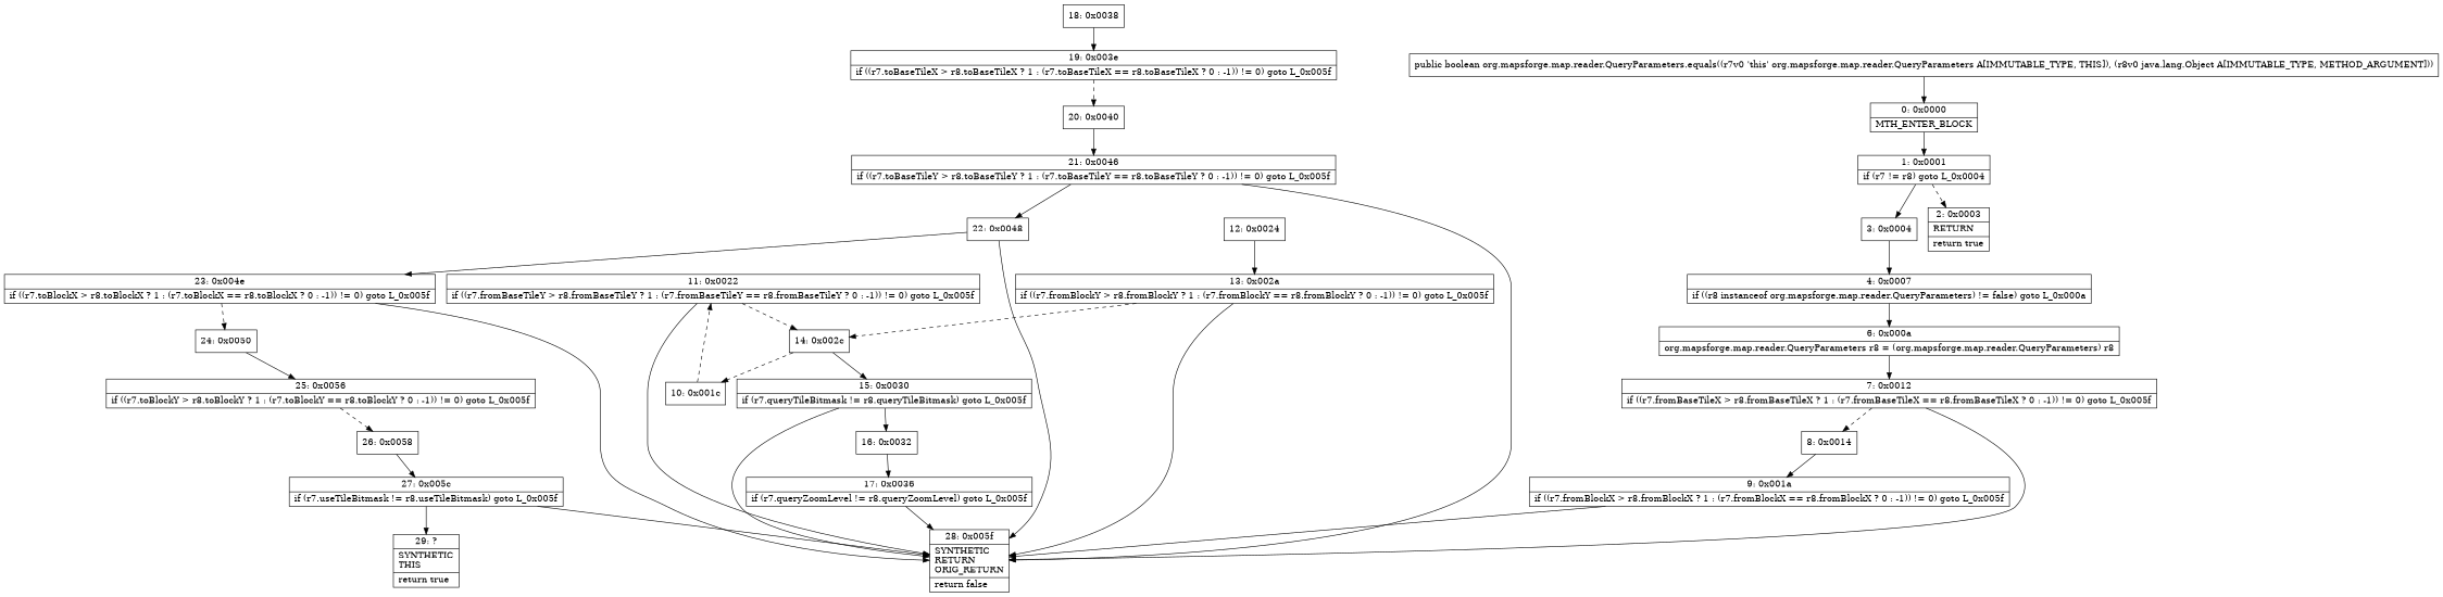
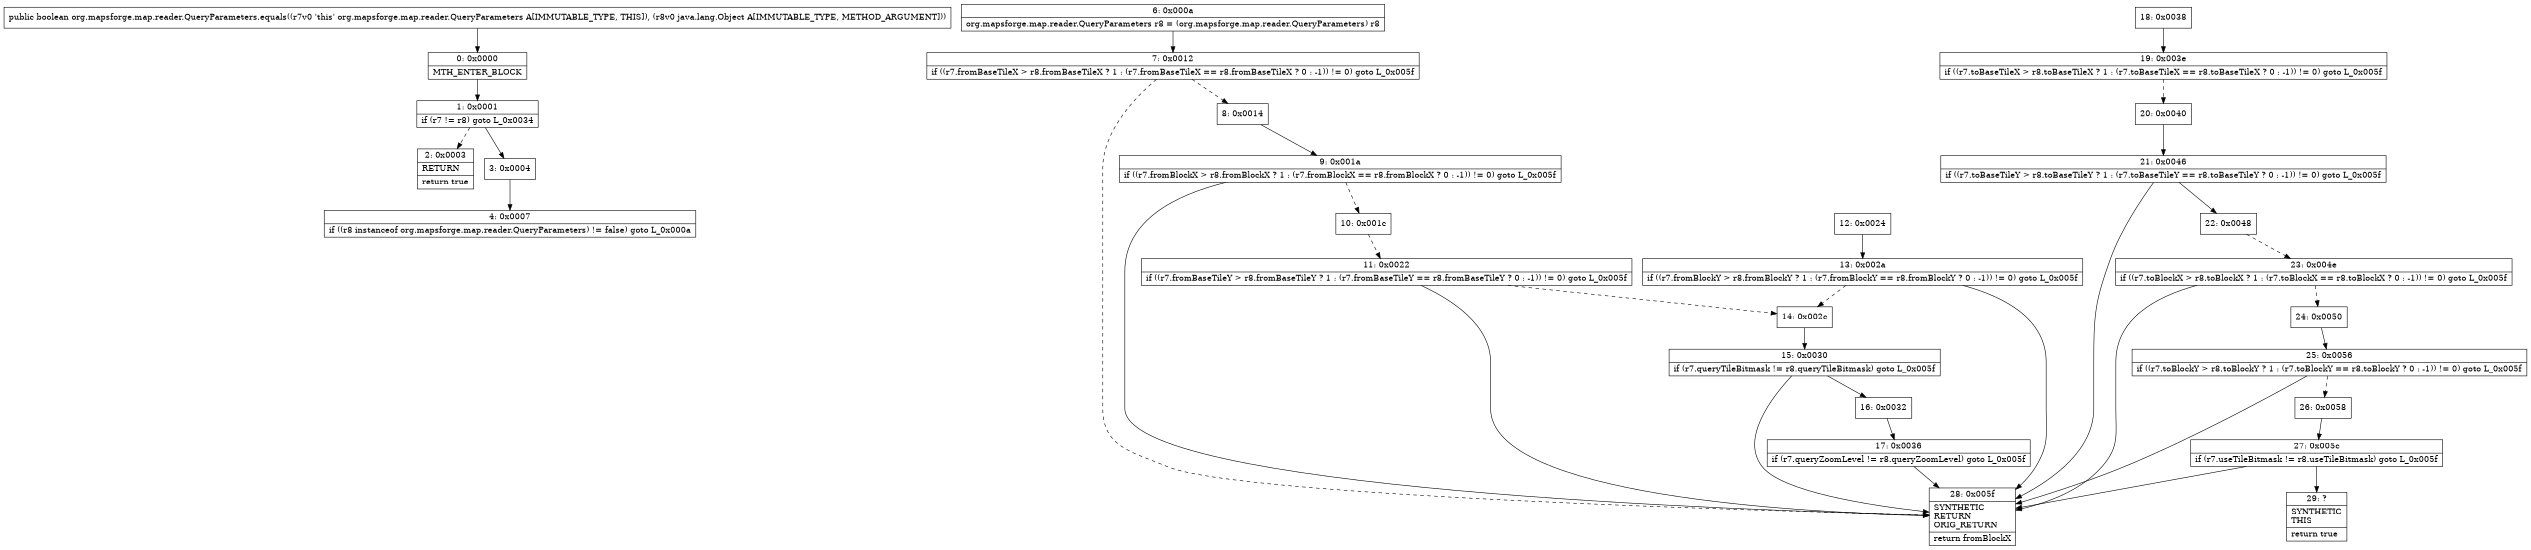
  digraph {
    node [shape=record]
    n1 [label="{0\:\ 0x0000|MTH_ENTER_BLOCK\l}"]
-   n2 [label="{1\:\ 0x0001|if (r7 != r8) goto L_0x0004\l}"]
+   n2 [label="{1\:\ 0x0001|if (r7 != r8) goto L_0x0034\l}"]
    n3 [label="{2\:\ 0x0003|RETURN\l|return true\l}"]
    n4 [label="{3\:\ 0x0004}"]
    n5 [label="{4\:\ 0x0007|if ((r8 instanceof org.mapsforge.map.reader.QueryParameters) != false) goto L_0x000a\l}"]
    n6 [label="{6\:\ 0x000a|org.mapsforge.map.reader.QueryParameters r8 = (org.mapsforge.map.reader.QueryParameters) r8\l}"]
    n7 [label="{7\:\ 0x0012|if ((r7.fromBaseTileX \> r8.fromBaseTileX ? 1 : (r7.fromBaseTileX == r8.fromBaseTileX ? 0 : \-1)) != 0) goto L_0x005f\l}"]
    n8 [label="{8\:\ 0x0014}"]
-   n9 [label="{28\:\ 0x005f|SYNTHETIC\lRETURN\lORIG_RETURN\l|return false\l}"]
+   n9 [label="{28\:\ 0x005f|SYNTHETIC\lRETURN\lORIG_RETURN\l|return fromBlockX\l}"]
    n10 [label="{9\:\ 0x001a|if ((r7.fromBlockX \> r8.fromBlockX ? 1 : (r7.fromBlockX == r8.fromBlockX ? 0 : \-1)) != 0) goto L_0x005f\l}"]
    n11 [label="{10\:\ 0x001c}"]
    n12 [label="{11\:\ 0x0022|if ((r7.fromBaseTileY \> r8.fromBaseTileY ? 1 : (r7.fromBaseTileY == r8.fromBaseTileY ? 0 : \-1)) != 0) goto L_0x005f\l}"]
    n13 [label="{14\:\ 0x002c}"]
    n14 [label="{12\:\ 0x0024}"]
    n15 [label="{13\:\ 0x002a|if ((r7.fromBlockY \> r8.fromBlockY ? 1 : (r7.fromBlockY == r8.fromBlockY ? 0 : \-1)) != 0) goto L_0x005f\l}"]
    n16 [label="{15\:\ 0x0030|if (r7.queryTileBitmask != r8.queryTileBitmask) goto L_0x005f\l}"]
    n17 [label="{16\:\ 0x0032}"]
    n18 [label="{17\:\ 0x0036|if (r7.queryZoomLevel != r8.queryZoomLevel) goto L_0x005f\l}"]
    n19 [label="{18\:\ 0x0038}"]
    n20 [label="{19\:\ 0x003e|if ((r7.toBaseTileX \> r8.toBaseTileX ? 1 : (r7.toBaseTileX == r8.toBaseTileX ? 0 : \-1)) != 0) goto L_0x005f\l}"]
    n21 [label="{20\:\ 0x0040}"]
    n22 [label="{21\:\ 0x0046|if ((r7.toBaseTileY \> r8.toBaseTileY ? 1 : (r7.toBaseTileY == r8.toBaseTileY ? 0 : \-1)) != 0) goto L_0x005f\l}"]
    n23 [label="{22\:\ 0x0048}"]
    n24 [label="{23\:\ 0x004e|if ((r7.toBlockX \> r8.toBlockX ? 1 : (r7.toBlockX == r8.toBlockX ? 0 : \-1)) != 0) goto L_0x005f\l}"]
    n25 [label="{24\:\ 0x0050}"]
    n26 [label="{25\:\ 0x0056|if ((r7.toBlockY \> r8.toBlockY ? 1 : (r7.toBlockY == r8.toBlockY ? 0 : \-1)) != 0) goto L_0x005f\l}"]
    n27 [label="{26\:\ 0x0058}"]
    n28 [label="{27\:\ 0x005c|if (r7.useTileBitmask != r8.useTileBitmask) goto L_0x005f\l}"]
    n29 [label="{29\:\ ?|SYNTHETIC\lTHIS\l|return true\l}"]
    n30 [label="{public boolean org.mapsforge.map.reader.QueryParameters.equals((r7v0 'this' org.mapsforge.map.reader.QueryParameters A[IMMUTABLE_TYPE, THIS]), (r8v0 java.lang.Object A[IMMUTABLE_TYPE, METHOD_ARGUMENT])) }"]
    n1 -> n2
    n2 -> n3 [style=dashed]
    n2 -> n4
    n4 -> n5
-   n5 -> n6
    n6 -> n7
    n7 -> n8 [style=dashed]
-   n7 -> n9
+   n7 -> n9 [style=dashed]
    n8 -> n10
    n10 -> n9
-   n13 -> n11 [style=dashed]
+   n10 -> n11 [style=dashed]
    n11 -> n12 [style=dashed]
    n12 -> n9
    n12 -> n13 [style=dashed]
    n13 -> n16
    n14 -> n15
    n15 -> n9
    n15 -> n13 [style=dashed]
    n16 -> n9
    n16 -> n17 [style=solid]
    n17 -> n18
    n18 -> n9
    n19 -> n20
    n20 -> n21 [style=dashed]
    n21 -> n22
    n22 -> n9
    n22 -> n23 [style=solid]
-   n23 -> n24
+   n23 -> n24 [style=dashed]
    n24 -> n9
    n24 -> n25 [style=dashed]
    n25 -> n26
-   n23 -> n9
+   n26 -> n9
    n26 -> n27 [style=dashed]
    n27 -> n28
    n28 -> n9
    n28 -> n29 [style=solid]
    n30 -> n1
  }
